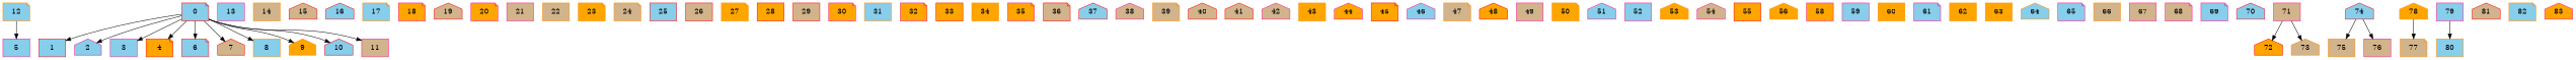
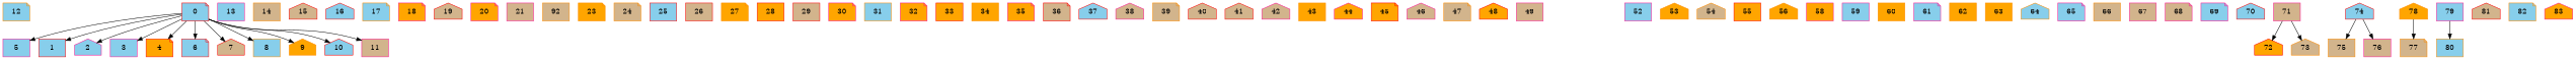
  digraph {
    node [color=deeppink fillcolor=skyblue shape=box style=filled]
    0 [color=red shape=note]
    1 [color=red]
    2 [shape=house]
    3
    4 [color=red fillcolor=orange shape=note]
    5
    6 [color=red shape=note]
    7 [color=red fillcolor=tan shape=house]
    8 [color=darkorange]
    9 [color=darkorange fillcolor=orange shape=house]
    10 [color=red shape=house]
    11 [fillcolor=tan]
    12 [color=darkorange shape=note]
    13
    14 [color=darkorange fillcolor=tan]
    15 [color=red fillcolor=tan shape=house]
    16 [color=red shape=house]
    17 [color=darkorange shape=note]
    18 [fillcolor=orange shape=note]
    19 [color=red fillcolor=tan shape=house]
    20 [fillcolor=orange shape=note]
    21 [fillcolor=tan]
-   22 [color=darkorange fillcolor=tan]
+   22 [color=darkorange fillcolor=tan label=92]
    23 [color=darkorange fillcolor=orange shape=note]
    24 [color=darkorange fillcolor=tan shape=note]
    25 [color=red]
    26 [color=red fillcolor=tan]
    27 [color=darkorange fillcolor=orange shape=note]
    28 [color=red fillcolor=orange]
    29 [color=red fillcolor=tan]
    30 [fillcolor=orange shape=note]
    31 [color=darkorange]
    32 [fillcolor=orange shape=note]
    33 [color=red fillcolor=orange]
    34 [color=darkorange fillcolor=orange]
    35 [fillcolor=orange shape=note]
    36 [color=red fillcolor=tan shape=note]
    37 [color=red shape=house]
    38 [fillcolor=tan shape=house]
    39 [color=darkorange fillcolor=tan shape=note]
    40 [color=red fillcolor=tan shape=house]
    41 [color=red fillcolor=tan shape=house]
    42 [fillcolor=tan shape=house]
    43 [color=darkorange fillcolor=orange]
    44 [fillcolor=orange shape=house]
    45 [color=red fillcolor=orange shape=note]
-   46 [shape=house]
+   46 [fillcolor=tan shape=house]
    47 [color=darkorange fillcolor=tan shape=note]
    48 [color=red fillcolor=orange shape=house]
    49 [fillcolor=tan]
-   50 [color=darkorange fillcolor=orange shape=note]
-   51 [shape=house]
    52
    53 [color=darkorange fillcolor=orange shape=house]
-   54 [fillcolor=tan shape=house]
+   54 [color=darkorange fillcolor=tan shape=house]
    55 [color=red fillcolor=orange]
    56 [color=darkorange fillcolor=orange shape=house]
    58 [fillcolor=orange]
    59
    60 [color=darkorange fillcolor=orange]
    61 [shape=note]
    62 [color=darkorange fillcolor=orange]
    63 [color=darkorange fillcolor=orange]
    64 [color=darkorange shape=house]
    65 [shape=note]
    66 [color=darkorange fillcolor=tan]
    67 [fillcolor=tan]
    68 [fillcolor=tan shape=note]
    69 [shape=note]
    70 [color=red shape=house]
    71 [fillcolor=tan]
    72 [color=red fillcolor=orange shape=house]
    73 [color=darkorange fillcolor=tan shape=house]
    74 [color=red shape=house]
    75 [color=darkorange fillcolor=tan]
    76 [fillcolor=tan]
    77 [color=darkorange fillcolor=tan shape=note]
    78 [color=darkorange fillcolor=orange shape=house]
    80 [color=darkorange]
    79
    81 [color=red fillcolor=tan shape=house]
    82 [color=darkorange shape=note]
    83 [fillcolor=orange shape=house]
    0 -> 1
    0 -> 2
    0 -> 3
    0 -> 4
-   12 -> 5
+   0 -> 5
    0 -> 6
    0 -> 7
    0 -> 8
    0 -> 9
    0 -> 10
    0 -> 11
    71 -> 72
    71 -> 73
    74 -> 75
    74 -> 76
    78 -> 77
    79 -> 80
  }
